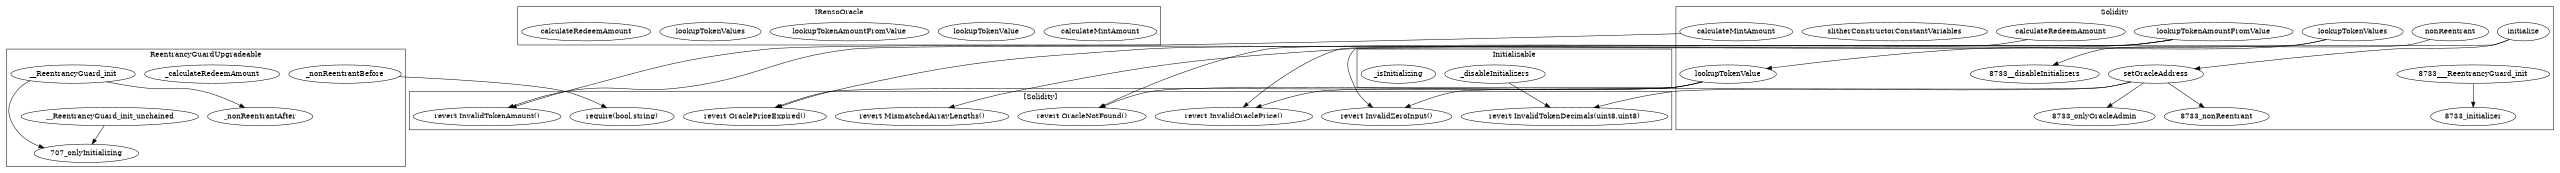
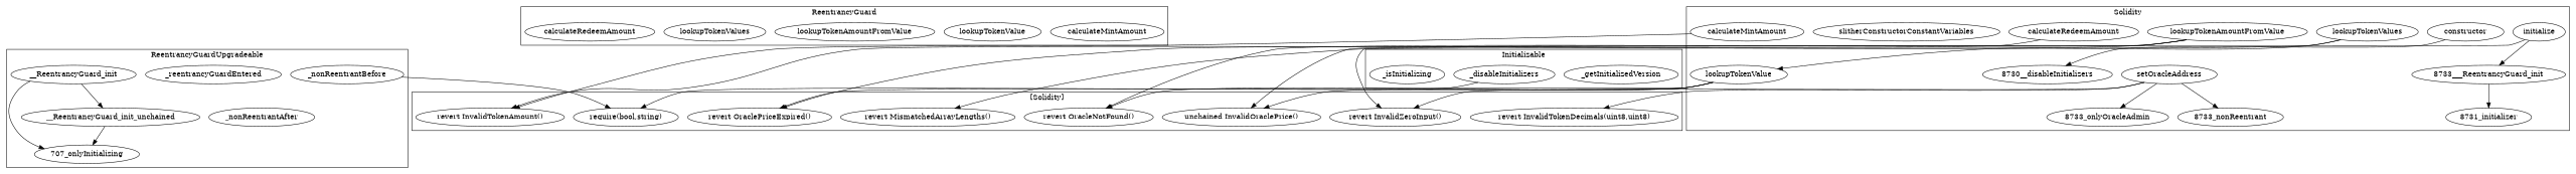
  strict digraph {
    n1 [label=calculateMintAmount]
    n2 [label=lookupTokenValue]
    n3 [label=lookupTokenAmountFromValue]
    n4 [label=lookupTokenValues]
    n5 [label=calculateRedeemAmount]
    n6 [label=__ReentrancyGuard_init]
    n7 [label=__ReentrancyGuard_init_unchained]
    "707_onlyInitializing"
    n9 [label=_nonReentrantAfter]
-   n10 [label=_calculateRedeemAmount]
+   n10 [label=_reentrancyGuardEntered]
    n11 [label=_nonReentrantBefore]
    n12 [label=setOracleAddress]
    "8733_nonReentrant"
    "8733_onlyOracleAdmin"
    n15 [label=lookupTokenValue]
    n16 [label=calculateMintAmount]
    n17 [label=initialize]
    "8733___ReentrancyGuard_init"
-   "8733_initializer"
-   n20 [label=nonReentrant]
-   "8733__disableInitializers"
+   "8733_initializer" [label="8731_initializer"]
+   n20 [label=constructor]
+   "8733__disableInitializers" [label="8730__disableInitializers"]
    n22 [label=calculateRedeemAmount]
    n23 [label=lookupTokenValues]
    n24 [label=slitherConstructorConstantVariables]
    n25 [label=lookupTokenAmountFromValue]
+   n26 [label=_getInitializedVersion]
    n27 [label=_disableInitializers]
    n28 [label=_isInitializing]
    "require(bool,string)"
    "revert InvalidZeroInput()"
    "revert InvalidTokenDecimals(uint8,uint8)"
    "revert OraclePriceExpired()"
    "revert OracleNotFound()"
-   "revert InvalidOraclePrice()"
+   "revert InvalidOraclePrice()" [label="unchained InvalidOraclePrice()"]
    "revert InvalidTokenAmount()"
    "revert MismatchedArrayLengths()"
    subgraph cluster_1 {
-     label=IRenzoOracle
+     label=ReentrancyGuard
      n1
      n2
      n3
      n4
      n5
    }
    subgraph cluster_2 {
      label=ReentrancyGuardUpgradeable
      n6
      n7
      "707_onlyInitializing"
      n9
      n10
      n11
    }
    subgraph cluster_3 {
      label=Solidity
      n12
      "8733_nonReentrant"
      "8733_onlyOracleAdmin"
      n15
      n16
      n17
      "8733___ReentrancyGuard_init"
      "8733_initializer"
      n20
      "8733__disableInitializers"
      n22
      n23
      n24
      n25
    }
    subgraph cluster_4 {
      label=Initializable
+     n26
      n27
      n28
    }
    subgraph cluster_5 {
      label="[Solidity]"
      "require(bool,string)"
      "revert InvalidZeroInput()"
      "revert InvalidTokenDecimals(uint8,uint8)"
      "revert OraclePriceExpired()"
      "revert OracleNotFound()"
      "revert InvalidOraclePrice()"
      "revert InvalidTokenAmount()"
      "revert MismatchedArrayLengths()"
    }
-   n6 -> n9
+   n6 -> n7
    n6 -> "707_onlyInitializing"
    n7 -> "707_onlyInitializing"
    n11 -> "require(bool,string)"
    n12 -> "8733_nonReentrant"
    n12 -> "8733_onlyOracleAdmin"
    n12 -> "revert InvalidZeroInput()"
    n12 -> "revert InvalidTokenDecimals(uint8,uint8)"
    n15 -> "revert OraclePriceExpired()"
    n15 -> "revert OracleNotFound()"
    n15 -> "revert InvalidOraclePrice()"
    n16 -> "revert InvalidTokenAmount()"
-   n17 -> n12
+   n17 -> "8733___ReentrancyGuard_init"
    n17 -> "revert InvalidZeroInput()"
    "8733___ReentrancyGuard_init" -> "8733_initializer"
    n20 -> "8733__disableInitializers"
    n22 -> "revert InvalidTokenAmount()"
    n23 -> n15
    n23 -> "revert MismatchedArrayLengths()"
    n25 -> "revert OraclePriceExpired()"
    n25 -> "revert OracleNotFound()"
    n25 -> "revert InvalidOraclePrice()"
-   n27 -> "revert InvalidTokenDecimals(uint8,uint8)"
+   n27 -> "require(bool,string)"
  }
